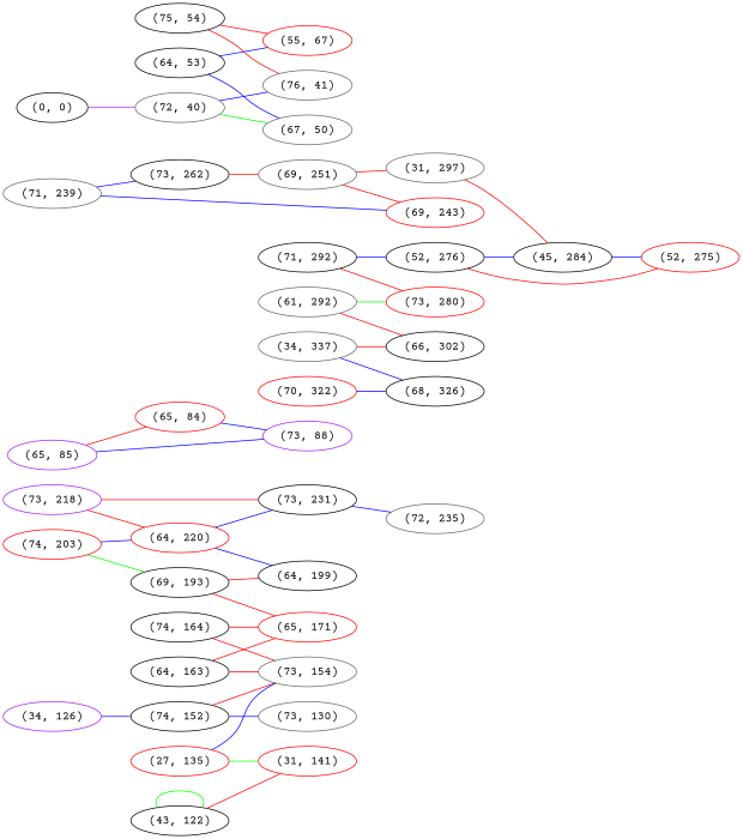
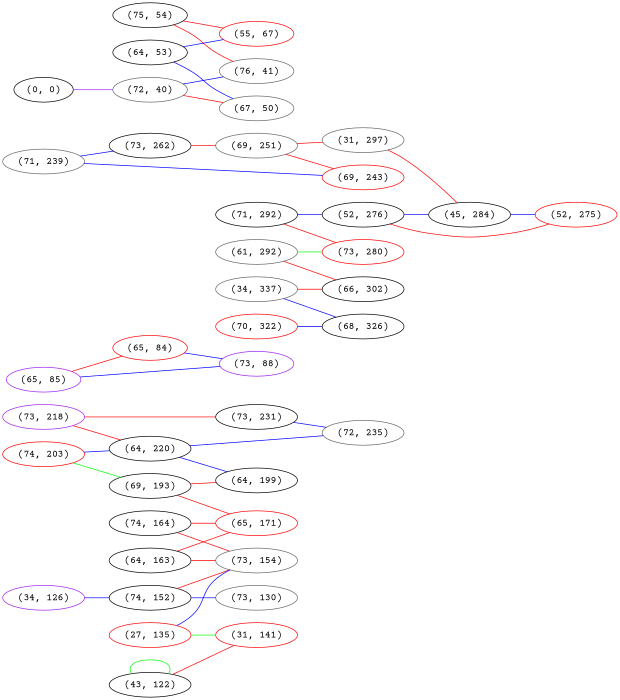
  graph {
    fontname="Courier Prime"
    rankdir=LR
    node [color=black fontname="Courier Prime"]
    edge [color=red fontname="Courier Prime" weight=1]
    "(73, 218)" [color=purple]
-   "(64, 220)" [color=red]
+   "(64, 220)"
    "(73, 231)"
    "(72, 235)" [color=gray40]
    "(64, 199)"
    "(65, 85)" [color=purple]
    "(65, 84)" [color=red]
    "(73, 88)" [color=purple]
    "(34, 126)" [color=purple]
    "(74, 152)"
    "(73, 130)" [color=gray40]
    "(73, 154)" [color=gray40]
    "(74, 203)" [color=red]
    "(69, 193)"
    "(65, 171)" [color=red]
    "(71, 239)" [color=gray40]
    "(73, 262)"
    "(69, 243)" [color=red]
    "(69, 251)" [color=gray40]
    "(55, 67)" [color=red]
    "(75, 54)"
    "(76, 41)" [color=gray40]
    "(71, 292)"
    "(52, 276)"
    "(73, 280)" [color=red]
    "(45, 284)"
    "(52, 275)" [color=red]
    "(43, 122)"
    "(31, 141)" [color=red]
    "(70, 322)" [color=red]
    "(68, 326)"
    "(31, 297)" [color=gray40]
    "(74, 164)"
    "(27, 135)" [color=red]
    "(64, 163)"
    "(34, 337)" [color=gray40]
    "(66, 302)"
    "(72, 40)" [color=gray40]
    "(0, 0)"
    "(67, 50)" [color=gray40]
    "(64, 53)"
    "(61, 292)" [color=gray40]
    "(73, 218)" -- "(64, 220)"
    "(73, 218)" -- "(73, 231)"
-   "(64, 220)" -- "(73, 231)" [color=blue weight=3]
+   "(64, 220)" -- "(72, 235)" [color=blue weight=3]
    "(64, 220)" -- "(64, 199)" [color=blue weight=3]
    "(73, 231)" -- "(72, 235)" [color=blue weight=3]
    "(65, 85)" -- "(65, 84)"
    "(65, 85)" -- "(73, 88)" [color=blue weight=3]
    "(65, 84)" -- "(73, 88)" [color=blue weight=3]
    "(34, 126)" -- "(74, 152)" [color=blue weight=3]
    "(74, 152)" -- "(73, 130)" [color=blue weight=3]
    "(74, 152)" -- "(73, 154)"
    "(74, 203)" -- "(64, 220)" [color=blue weight=3]
    "(74, 203)" -- "(69, 193)" [color=green weight=2]
    "(69, 193)" -- "(64, 199)"
    "(69, 193)" -- "(65, 171)"
    "(71, 239)" -- "(73, 262)" [color=blue weight=3]
    "(71, 239)" -- "(69, 243)" [color=blue weight=3]
    "(73, 262)" -- "(69, 251)"
    "(69, 251)" -- "(69, 243)"
    "(69, 251)" -- "(31, 297)"
    "(75, 54)" -- "(55, 67)"
    "(75, 54)" -- "(76, 41)"
    "(71, 292)" -- "(52, 276)" [color=blue weight=3]
    "(71, 292)" -- "(73, 280)"
    "(52, 276)" -- "(45, 284)" [color=blue weight=3]
    "(52, 276)" -- "(52, 275)"
    "(45, 284)" -- "(52, 275)" [color=blue weight=3]
    "(43, 122)" -- "(43, 122)" [color=green weight=2]
    "(43, 122)" -- "(31, 141)"
    "(70, 322)" -- "(68, 326)" [color=blue weight=3]
    "(31, 297)" -- "(45, 284)"
    "(74, 164)" -- "(73, 154)"
    "(74, 164)" -- "(65, 171)"
    "(27, 135)" -- "(73, 154)" [color=blue weight=3]
    "(27, 135)" -- "(31, 141)" [color=green weight=2]
    "(64, 163)" -- "(73, 154)"
    "(64, 163)" -- "(65, 171)"
    "(34, 337)" -- "(68, 326)" [color=blue weight=3]
    "(34, 337)" -- "(66, 302)"
    "(72, 40)" -- "(76, 41)" [color=blue weight=3]
-   "(72, 40)" -- "(67, 50)" [color=green]
+   "(72, 40)" -- "(67, 50)"
    "(0, 0)" -- "(72, 40)" [color=purple weight=4]
    "(64, 53)" -- "(55, 67)" [color=blue weight=3]
    "(64, 53)" -- "(67, 50)" [color=blue weight=3]
    "(61, 292)" -- "(73, 280)" [color=green weight=2]
    "(61, 292)" -- "(66, 302)"
  }
